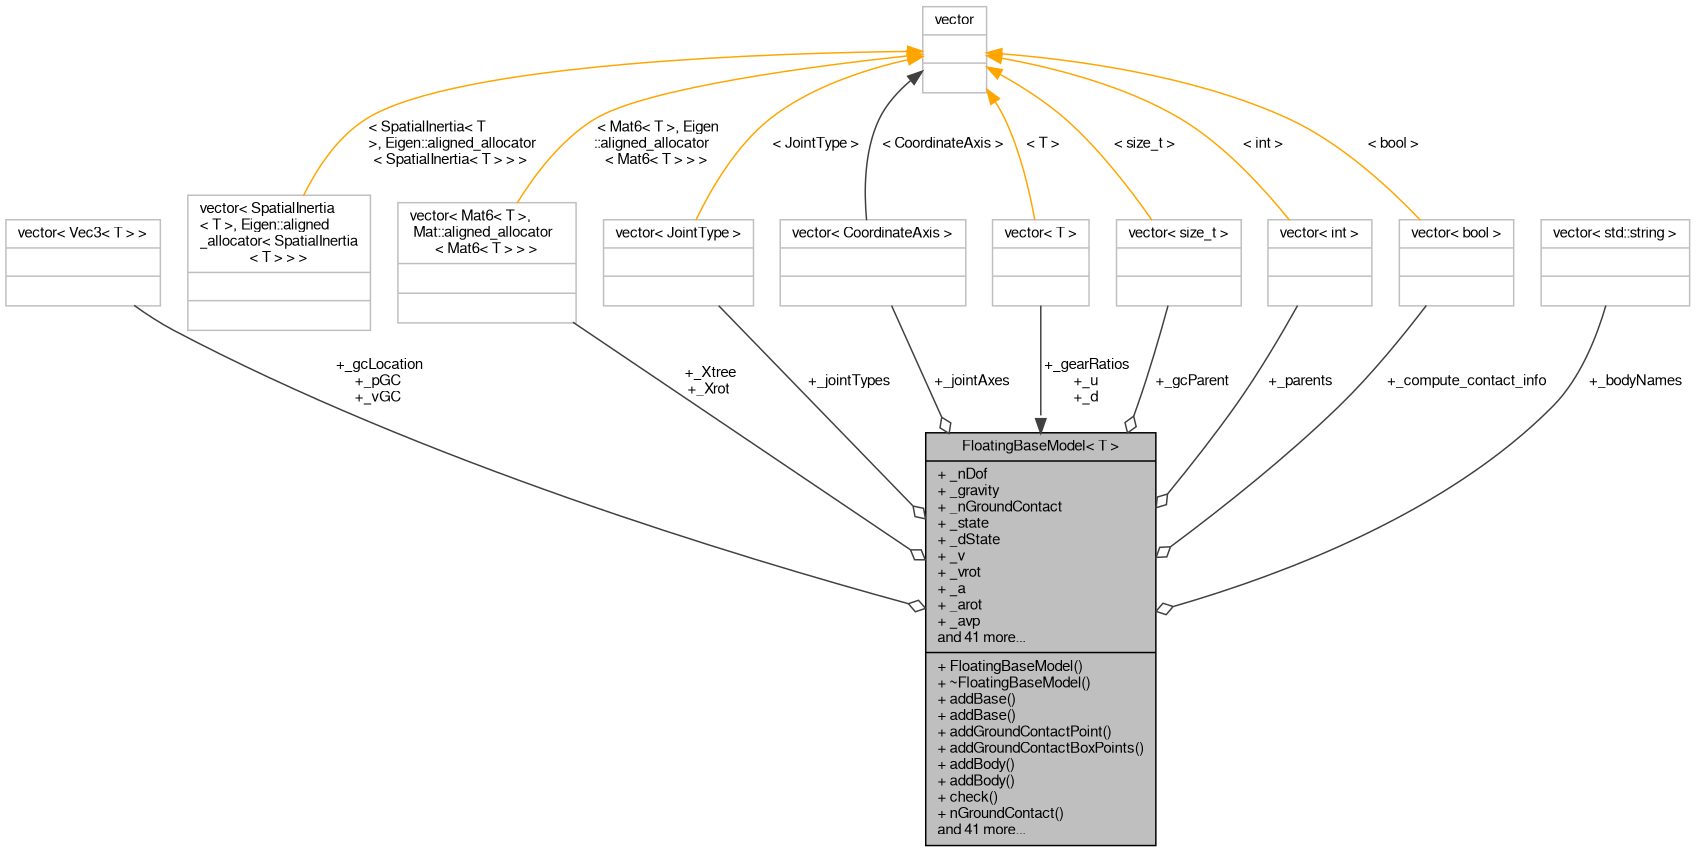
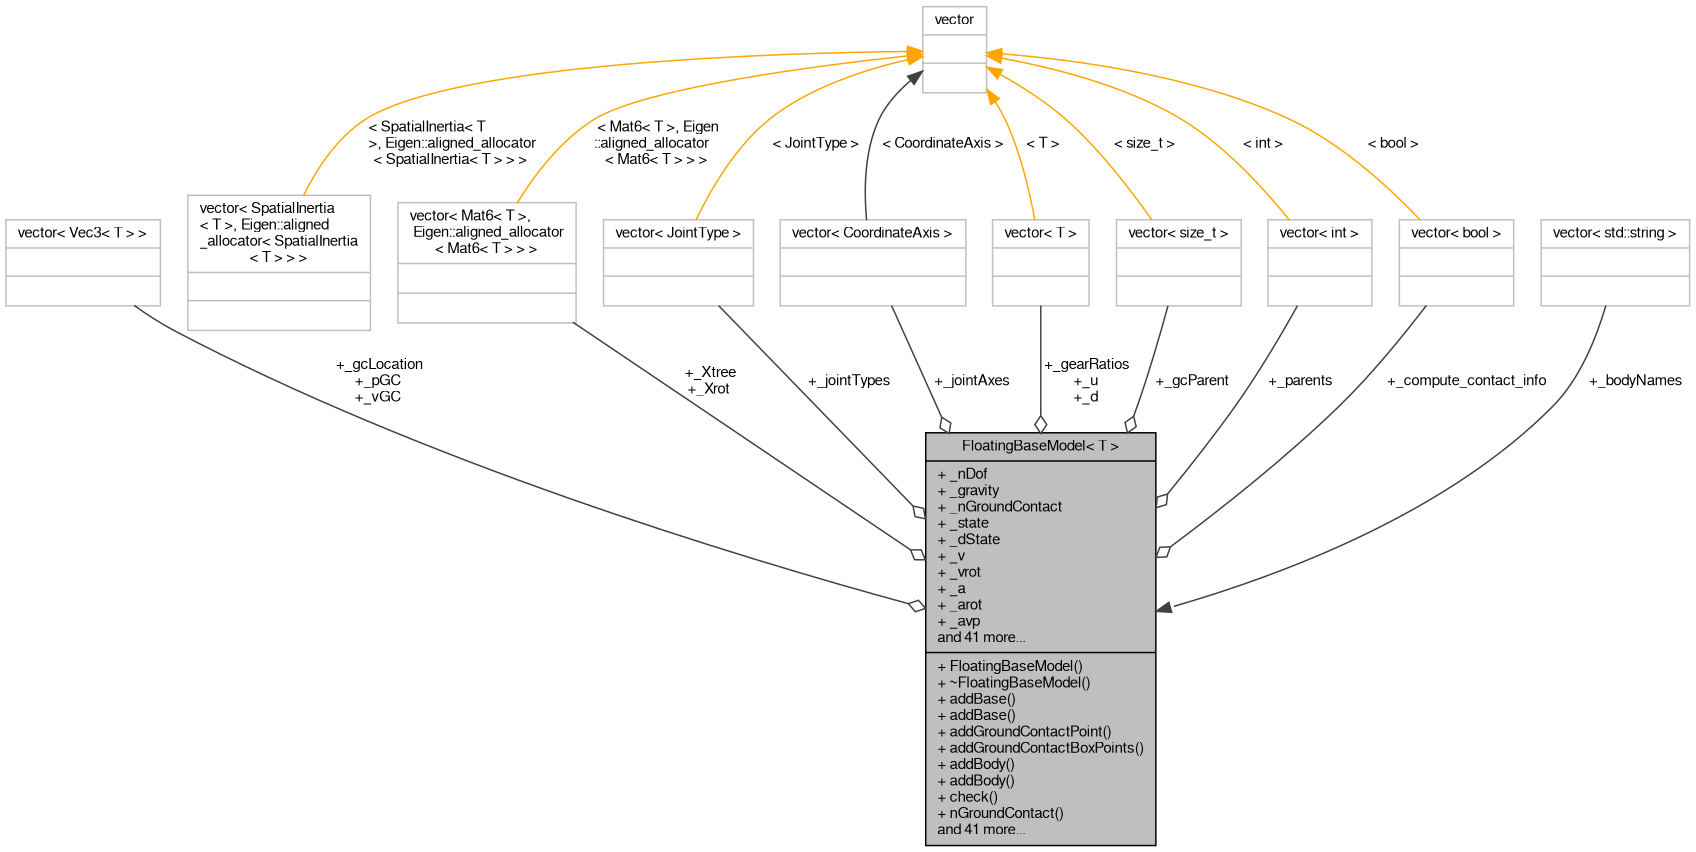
  digraph {
    node [color=grey75 fillcolor=white fontname=FreeSans fontsize=10 shape=record style=filled]
    edge [arrowhead=odiamond color=grey25 fontname=FreeSans fontsize=10 labelfontname=FreeSans labelfontsize=10 style=solid]
    n1 [color=black fillcolor=grey75 fontcolor=black height=0.2 label="{FloatingBaseModel\< T \>\n|+ _nDof\l+ _gravity\l+ _nGroundContact\l+ _state\l+ _dState\l+ _v\l+ _vrot\l+ _a\l+ _arot\l+ _avp\land 41 more...\l|+ FloatingBaseModel()\l+ ~FloatingBaseModel()\l+ addBase()\l+ addBase()\l+ addGroundContactPoint()\l+ addGroundContactBoxPoints()\l+ addBody()\l+ addBody()\l+ check()\l+ nGroundContact()\land 41 more...\l}" width=0.4]
    n2 [height=0.2 label="{vector\< Vec3\< T \> \>\n||}" width=0.4]
    n3 [height=0.2 label="{vector\n||}" width=0.4]
    n4 [height=0.2 label="{vector\< SpatialInertia\l\< T \>, Eigen::aligned\l_allocator\< SpatialInertia\l\< T \> \> \>\n||}" width=0.4]
-   n5 [height=0.2 label="{vector\< Mat6\< T \>,\l Mat::aligned_allocator\l\< Mat6\< T \> \> \>\n||}" width=0.4]
+   n5 [height=0.2 label="{vector\< Mat6\< T \>,\l Eigen::aligned_allocator\l\< Mat6\< T \> \> \>\n||}" width=0.4]
    n6 [height=0.2 label="{vector\< JointType \>\n||}" width=0.4]
    n7 [height=0.2 label="{vector\< CoordinateAxis \>\n||}" width=0.4]
    n8 [height=0.2 label="{vector\< T \>\n||}" width=0.4]
    n9 [height=0.2 label="{vector\< size_t \>\n||}" width=0.4]
    n10 [height=0.2 label="{vector\< int \>\n||}" width=0.4]
    n11 [height=0.2 label="{vector\< bool \>\n||}" width=0.4]
    n12 [height=0.2 label="{vector\< std::string \>\n||}" width=0.4]
    n2 -> n1 [label=" +_gcLocation\n+_pGC\n+_vGC"]
    n3 -> n4 [color=orange dir=back label=" \< SpatialInertia\< T\l \>, Eigen::aligned_allocator\l\< SpatialInertia\< T \> \> \>" arrowhead=""]
    n3 -> n5 [color=orange dir=back label=" \< Mat6\< T \>, Eigen\l::aligned_allocator\l\< Mat6\< T \> \> \>" arrowhead=""]
    n3 -> n6 [color=orange dir=back label=" \< JointType \>" arrowhead=""]
    n3 -> n7 [dir=back label=" \< CoordinateAxis \>" arrowhead=""]
    n3 -> n8 [color=orange dir=back label=" \< T \>" arrowhead=""]
    n3 -> n9 [color=orange dir=back label=" \< size_t \>" arrowhead=""]
    n3 -> n10 [color=orange dir=back label=" \< int \>" arrowhead=""]
    n3 -> n11 [color=orange dir=back label=" \< bool \>" arrowhead=""]
    n5 -> n1 [label=" +_Xtree\n+_Xrot"]
    n6 -> n1 [label=" +_jointTypes"]
    n7 -> n1 [label=" +_jointAxes"]
-   n8 -> n1 [arrowhead=normal label=" +_gearRatios\n+_u\n+_d"]
+   n8 -> n1 [label=" +_gearRatios\n+_u\n+_d"]
    n9 -> n1 [label=" +_gcParent"]
    n10 -> n1 [label=" +_parents"]
    n11 -> n1 [label=" +_compute_contact_info"]
-   n12 -> n1 [label=" +_bodyNames"]
+   n12 -> n1 [arrowhead=normal label=" +_bodyNames"]
  }
